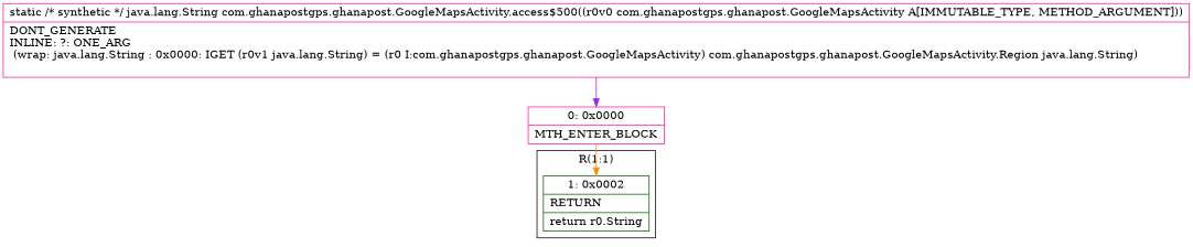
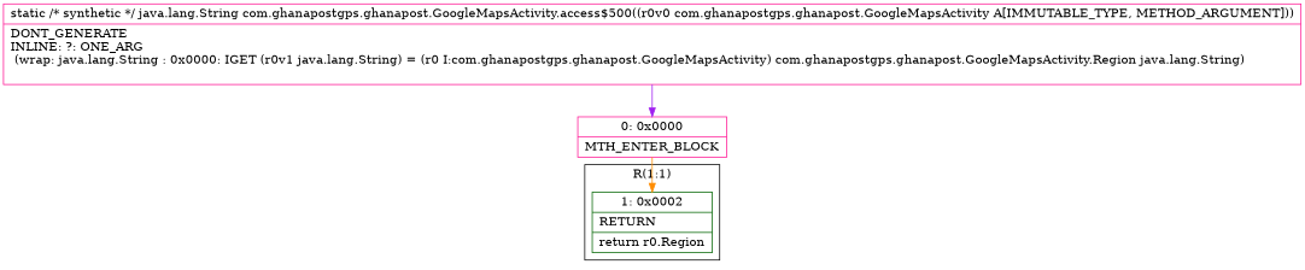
  digraph {
    node [color=deeppink shape=record]
-   n1 [color=darkgreen label="{1\:\ 0x0002|RETURN\l|return r0.String\l}"]
+   n1 [color=darkgreen label="{1\:\ 0x0002|RETURN\l|return r0.Region\l}"]
    n2 [label="{0\:\ 0x0000|MTH_ENTER_BLOCK\l}"]
    n3 [label="{static \/* synthetic *\/ java.lang.String com.ghanapostgps.ghanapost.GoogleMapsActivity.access$500((r0v0 com.ghanapostgps.ghanapost.GoogleMapsActivity A[IMMUTABLE_TYPE, METHOD_ARGUMENT]))  | DONT_GENERATE\lINLINE: ?: ONE_ARG  \l  (wrap: java.lang.String : 0x0000: IGET  (r0v1 java.lang.String) = (r0 I:com.ghanapostgps.ghanapost.GoogleMapsActivity) com.ghanapostgps.ghanapost.GoogleMapsActivity.Region java.lang.String)\l\l}"]
    subgraph cluster_1 {
      label="R(1:1)"
      n1
    }
    n2 -> n1 [color=darkorange]
    n3 -> n2 [color=purple]
  }
